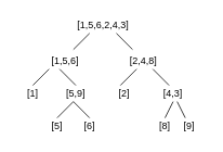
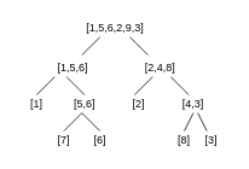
  <mxCell id="0" />
  <mxCell id="1" parent="0" />
- <mxCell id="2" value="&lt;div&gt;[&lt;span&gt;1,5,6,2,4,3&lt;/span&gt;]&lt;/div&gt;" style="text;html=1;resizable=0;points=[];autosize=1;align=left;verticalAlign=top;spacingTop=-4;" parent="1" vertex="1"><mxGeometry x="93" y="20" width="80" height="20" as="geometry" /></mxCell>
+ <mxCell id="2" value="&lt;div&gt;[&lt;span&gt;1,5,6,2,9,3&lt;/span&gt;]&lt;/div&gt;" style="text;html=1;resizable=0;points=[];autosize=1;align=left;verticalAlign=top;spacingTop=-4;" parent="1" vertex="1"><mxGeometry x="93" y="20" width="80" height="20" as="geometry" /></mxCell>
  <mxCell id="3" value="[1,5,6]&lt;br&gt;" style="text;html=1;strokeColor=none;fillColor=none;align=center;verticalAlign=middle;whiteSpace=wrap;rounded=0;" parent="1" vertex="1"><mxGeometry x="60" y="64" width="40" height="20" as="geometry" /></mxCell>
  <mxCell id="4" value="&lt;div&gt;[&lt;span&gt;2,4,8&lt;/span&gt;]&lt;/div&gt;" style="text;html=1;resizable=0;points=[];autosize=1;align=left;verticalAlign=top;spacingTop=-4;" parent="1" vertex="1"><mxGeometry x="158" y="64" width="50" height="20" as="geometry" /></mxCell>
  <mxCell id="5" value="[1]" style="text;html=1;strokeColor=none;fillColor=none;align=center;verticalAlign=middle;whiteSpace=wrap;rounded=0;" parent="1" vertex="1"><mxGeometry x="20" y="104" width="40" height="20" as="geometry" /></mxCell>
- <mxCell id="6" value="[5,9]" style="text;html=1;strokeColor=none;fillColor=none;align=center;verticalAlign=middle;whiteSpace=wrap;rounded=0;" parent="1" vertex="1"><mxGeometry x="73" y="104" width="40" height="20" as="geometry" /></mxCell>
+ <mxCell id="6" value="[5,6]" style="text;html=1;strokeColor=none;fillColor=none;align=center;verticalAlign=middle;whiteSpace=wrap;rounded=0;" parent="1" vertex="1"><mxGeometry x="73" y="104" width="40" height="20" as="geometry" /></mxCell>
  <mxCell id="7" value="[2]" style="text;html=1;strokeColor=none;fillColor=none;align=center;verticalAlign=middle;whiteSpace=wrap;rounded=0;" parent="1" vertex="1"><mxGeometry x="133" y="104" width="40" height="20" as="geometry" /></mxCell>
  <mxCell id="8" value="[4,3]" style="text;html=1;strokeColor=none;fillColor=none;align=center;verticalAlign=middle;whiteSpace=wrap;rounded=0;" parent="1" vertex="1"><mxGeometry x="193" y="104" width="40" height="20" as="geometry" /></mxCell>
- <mxCell id="9" value="[5]" style="text;html=1;strokeColor=none;fillColor=none;align=center;verticalAlign=middle;whiteSpace=wrap;rounded=0;" parent="1" vertex="1"><mxGeometry x="50" y="144" width="40" height="20" as="geometry" /></mxCell>
+ <mxCell id="9" value="[7]" style="text;html=1;strokeColor=none;fillColor=none;align=center;verticalAlign=middle;whiteSpace=wrap;rounded=0;" parent="1" vertex="1"><mxGeometry x="50" y="144" width="40" height="20" as="geometry" /></mxCell>
  <mxCell id="10" value="[6]" style="text;html=1;strokeColor=none;fillColor=none;align=center;verticalAlign=middle;whiteSpace=wrap;rounded=0;" parent="1" vertex="1"><mxGeometry x="90" y="144" width="40" height="20" as="geometry" /></mxCell>
  <mxCell id="11" value="[8]" style="text;html=1;strokeColor=none;fillColor=none;align=center;verticalAlign=middle;whiteSpace=wrap;rounded=0;" parent="1" vertex="1"><mxGeometry x="183" y="144" width="40" height="20" as="geometry" /></mxCell>
- <mxCell id="12" value="[9]" style="text;html=1;strokeColor=none;fillColor=none;align=center;verticalAlign=middle;whiteSpace=wrap;rounded=0;" parent="1" vertex="1"><mxGeometry x="213" y="144" width="40" height="20" as="geometry" /></mxCell>
+ <mxCell id="12" value="[3]" style="text;html=1;strokeColor=none;fillColor=none;align=center;verticalAlign=middle;whiteSpace=wrap;rounded=0;" parent="1" vertex="1"><mxGeometry x="213" y="144" width="40" height="20" as="geometry" /></mxCell>
  <mxCell id="13" value="" style="endArrow=none;html=1;" parent="1" edge="1"><mxGeometry width="50" height="50" relative="1" as="geometry"><mxPoint x="90" y="60" as="sourcePoint" /><mxPoint x="110" y="40" as="targetPoint" /></mxGeometry></mxCell>
  <mxCell id="14" value="" style="endArrow=none;html=1;" parent="1" edge="1"><mxGeometry width="50" height="50" relative="1" as="geometry"><mxPoint x="143" y="40" as="sourcePoint" /><mxPoint x="163" y="60" as="targetPoint" /></mxGeometry></mxCell>
  <mxCell id="15" value="" style="endArrow=none;html=1;" parent="1" edge="1"><mxGeometry width="50" height="50" relative="1" as="geometry"><mxPoint x="40" y="104" as="sourcePoint" /><mxPoint x="60" y="84" as="targetPoint" /></mxGeometry></mxCell>
  <mxCell id="16" value="" style="endArrow=none;html=1;" parent="1" edge="1"><mxGeometry width="50" height="50" relative="1" as="geometry"><mxPoint x="73" y="84" as="sourcePoint" /><mxPoint x="93" y="104" as="targetPoint" /></mxGeometry></mxCell>
  <mxCell id="17" value="" style="endArrow=none;html=1;" parent="1" edge="1"><mxGeometry width="50" height="50" relative="1" as="geometry"><mxPoint x="188" y="84" as="sourcePoint" /><mxPoint x="208" y="104" as="targetPoint" /></mxGeometry></mxCell>
  <mxCell id="18" value="" style="endArrow=none;html=1;" parent="1" edge="1"><mxGeometry width="50" height="50" relative="1" as="geometry"><mxPoint x="148" y="104" as="sourcePoint" /><mxPoint x="168" y="84" as="targetPoint" /></mxGeometry></mxCell>
  <mxCell id="19" value="" style="endArrow=none;html=1;" parent="1" edge="1"><mxGeometry width="50" height="50" relative="1" as="geometry"><mxPoint x="70" y="144" as="sourcePoint" /><mxPoint x="90" y="124" as="targetPoint" /></mxGeometry></mxCell>
  <mxCell id="20" value="" style="endArrow=none;html=1;" parent="1" edge="1"><mxGeometry width="50" height="50" relative="1" as="geometry"><mxPoint x="90" y="124" as="sourcePoint" /><mxPoint x="110" y="144" as="targetPoint" /></mxGeometry></mxCell>
  <mxCell id="21" value="" style="endArrow=none;html=1;" parent="1" edge="1"><mxGeometry width="50" height="50" relative="1" as="geometry"><mxPoint x="203" y="144" as="sourcePoint" /><mxPoint x="213" y="124" as="targetPoint" /></mxGeometry></mxCell>
  <mxCell id="22" value="" style="endArrow=none;html=1;" parent="1" edge="1"><mxGeometry width="50" height="50" relative="1" as="geometry"><mxPoint x="218" y="124" as="sourcePoint" /><mxPoint x="228" y="144" as="targetPoint" /></mxGeometry></mxCell>
